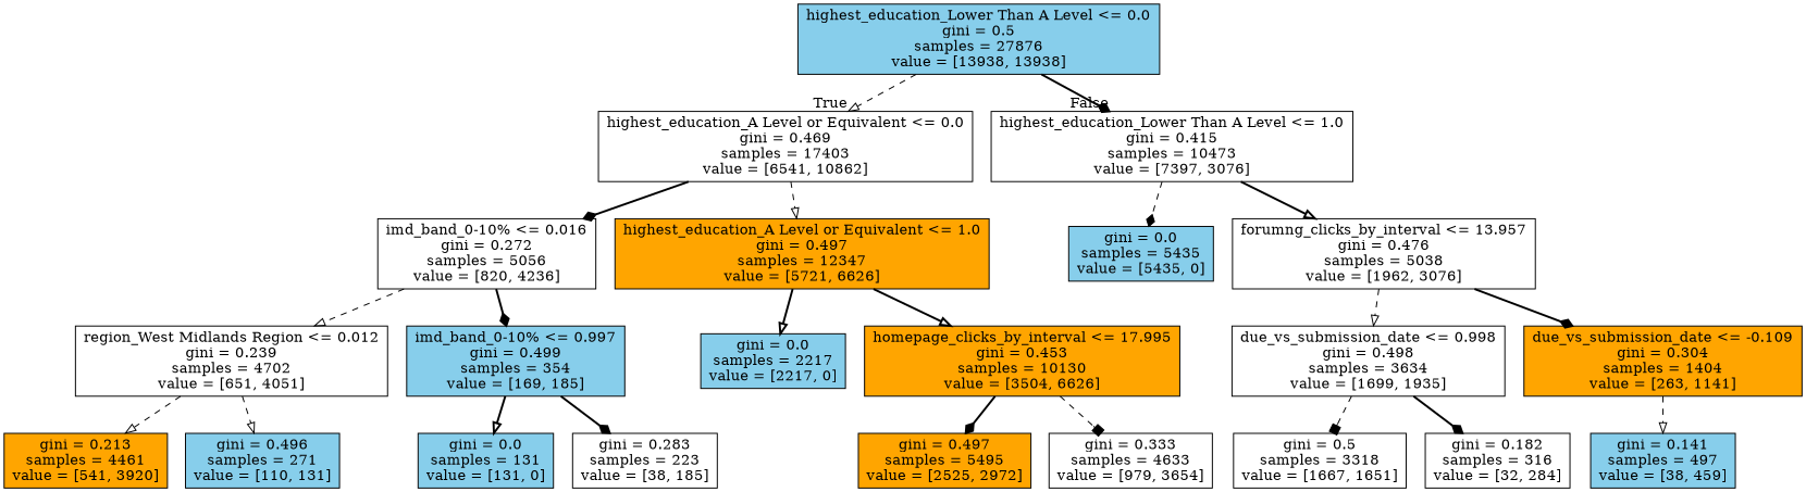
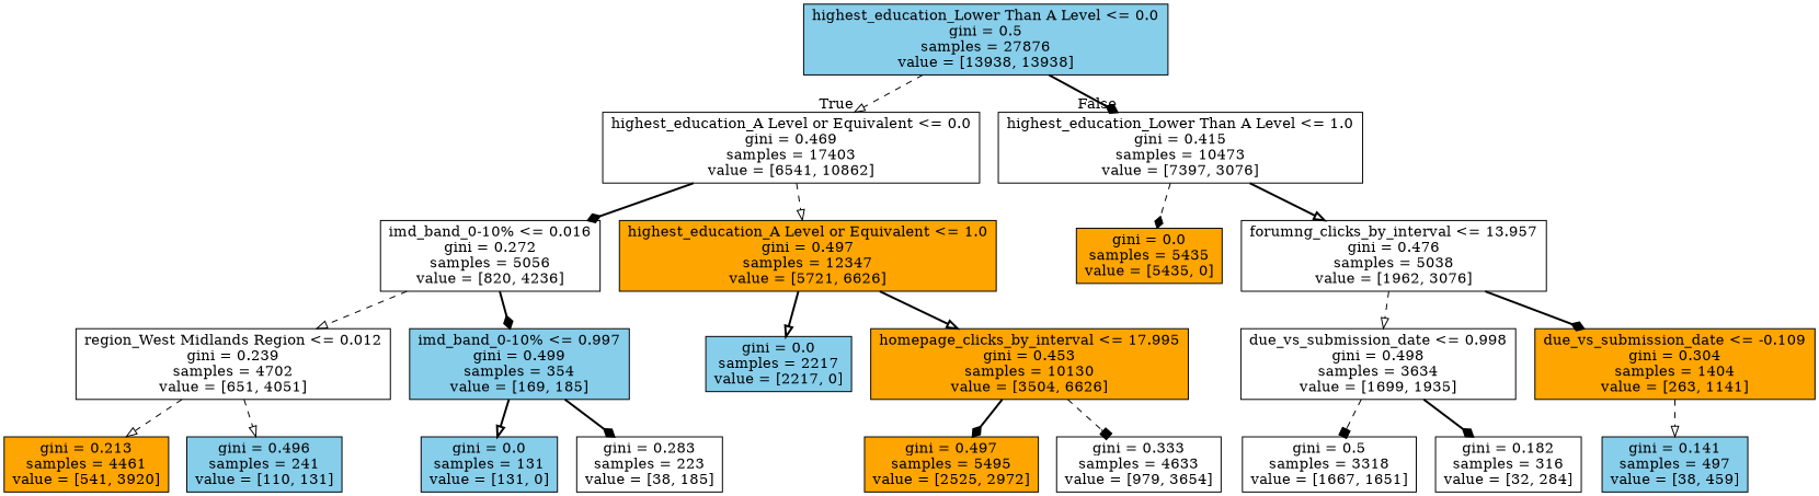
  digraph {
    node [color=black fillcolor=white shape=box style=filled]
    edge [arrowhead=onormal style=bold]
    n1 [fillcolor=skyblue label="highest_education_Lower Than A Level <= 0.0\ngini = 0.5\nsamples = 27876\nvalue = [13938, 13938]"]
    n2 [label="highest_education_A Level or Equivalent <= 0.0\ngini = 0.469\nsamples = 17403\nvalue = [6541, 10862]"]
    n3 [label="highest_education_Lower Than A Level <= 1.0\ngini = 0.415\nsamples = 10473\nvalue = [7397, 3076]"]
    n4 [label="imd_band_0-10% <= 0.016\ngini = 0.272\nsamples = 5056\nvalue = [820, 4236]"]
    n5 [fillcolor=orange label="highest_education_A Level or Equivalent <= 1.0\ngini = 0.497\nsamples = 12347\nvalue = [5721, 6626]"]
-   n6 [fillcolor=skyblue label="gini = 0.0\nsamples = 5435\nvalue = [5435, 0]"]
+   n6 [fillcolor=orange label="gini = 0.0\nsamples = 5435\nvalue = [5435, 0]"]
    n7 [label="forumng_clicks_by_interval <= 13.957\ngini = 0.476\nsamples = 5038\nvalue = [1962, 3076]"]
    n8 [label="region_West Midlands Region <= 0.012\ngini = 0.239\nsamples = 4702\nvalue = [651, 4051]"]
    n9 [fillcolor=skyblue label="imd_band_0-10% <= 0.997\ngini = 0.499\nsamples = 354\nvalue = [169, 185]"]
    n10 [fillcolor=skyblue label="gini = 0.0\nsamples = 2217\nvalue = [2217, 0]"]
    n11 [fillcolor=orange label="homepage_clicks_by_interval <= 17.995\ngini = 0.453\nsamples = 10130\nvalue = [3504, 6626]"]
    n12 [fillcolor=orange label="gini = 0.213\nsamples = 4461\nvalue = [541, 3920]"]
-   n13 [fillcolor=skyblue label="gini = 0.496\nsamples = 271\nvalue = [110, 131]"]
+   n13 [fillcolor=skyblue label="gini = 0.496\nsamples = 241\nvalue = [110, 131]"]
    n14 [fillcolor=skyblue label="gini = 0.0\nsamples = 131\nvalue = [131, 0]"]
    n15 [label="gini = 0.283\nsamples = 223\nvalue = [38, 185]"]
    n16 [fillcolor=orange label="gini = 0.497\nsamples = 5495\nvalue = [2525, 2972]"]
    n17 [label="gini = 0.333\nsamples = 4633\nvalue = [979, 3654]"]
    n18 [label="due_vs_submission_date <= 0.998\ngini = 0.498\nsamples = 3634\nvalue = [1699, 1935]"]
    n19 [fillcolor=orange label="due_vs_submission_date <= -0.109\ngini = 0.304\nsamples = 1404\nvalue = [263, 1141]"]
    n20 [label="gini = 0.5\nsamples = 3318\nvalue = [1667, 1651]"]
    n21 [label="gini = 0.182\nsamples = 316\nvalue = [32, 284]"]
    n22 [fillcolor=skyblue label="gini = 0.141\nsamples = 497\nvalue = [38, 459]"]
    n1 -> n2 [headlabel=True labelangle=45 labeldistance=2.5 style=dashed]
    n1 -> n3 [arrowhead=diamond headlabel=False labelangle=-45 labeldistance=2.5]
    n2 -> n4 [arrowhead=diamond]
    n2 -> n5 [style=dashed]
    n3 -> n6 [arrowhead=diamond style=dashed]
    n3 -> n7
    n4 -> n8 [style=dashed]
    n4 -> n9 [arrowhead=diamond]
    n5 -> n10
    n5 -> n11
    n7 -> n18 [style=dashed]
    n7 -> n19 [arrowhead=diamond]
    n8 -> n12 [style=dashed]
    n8 -> n13 [style=dashed]
    n9 -> n14
    n9 -> n15 [arrowhead=diamond]
    n11 -> n16 [arrowhead=diamond]
    n11 -> n17 [arrowhead=box style=dashed]
    n18 -> n20 [arrowhead=box style=dashed]
    n18 -> n21 [arrowhead=diamond]
    n19 -> n22 [style=dashed]
  }
